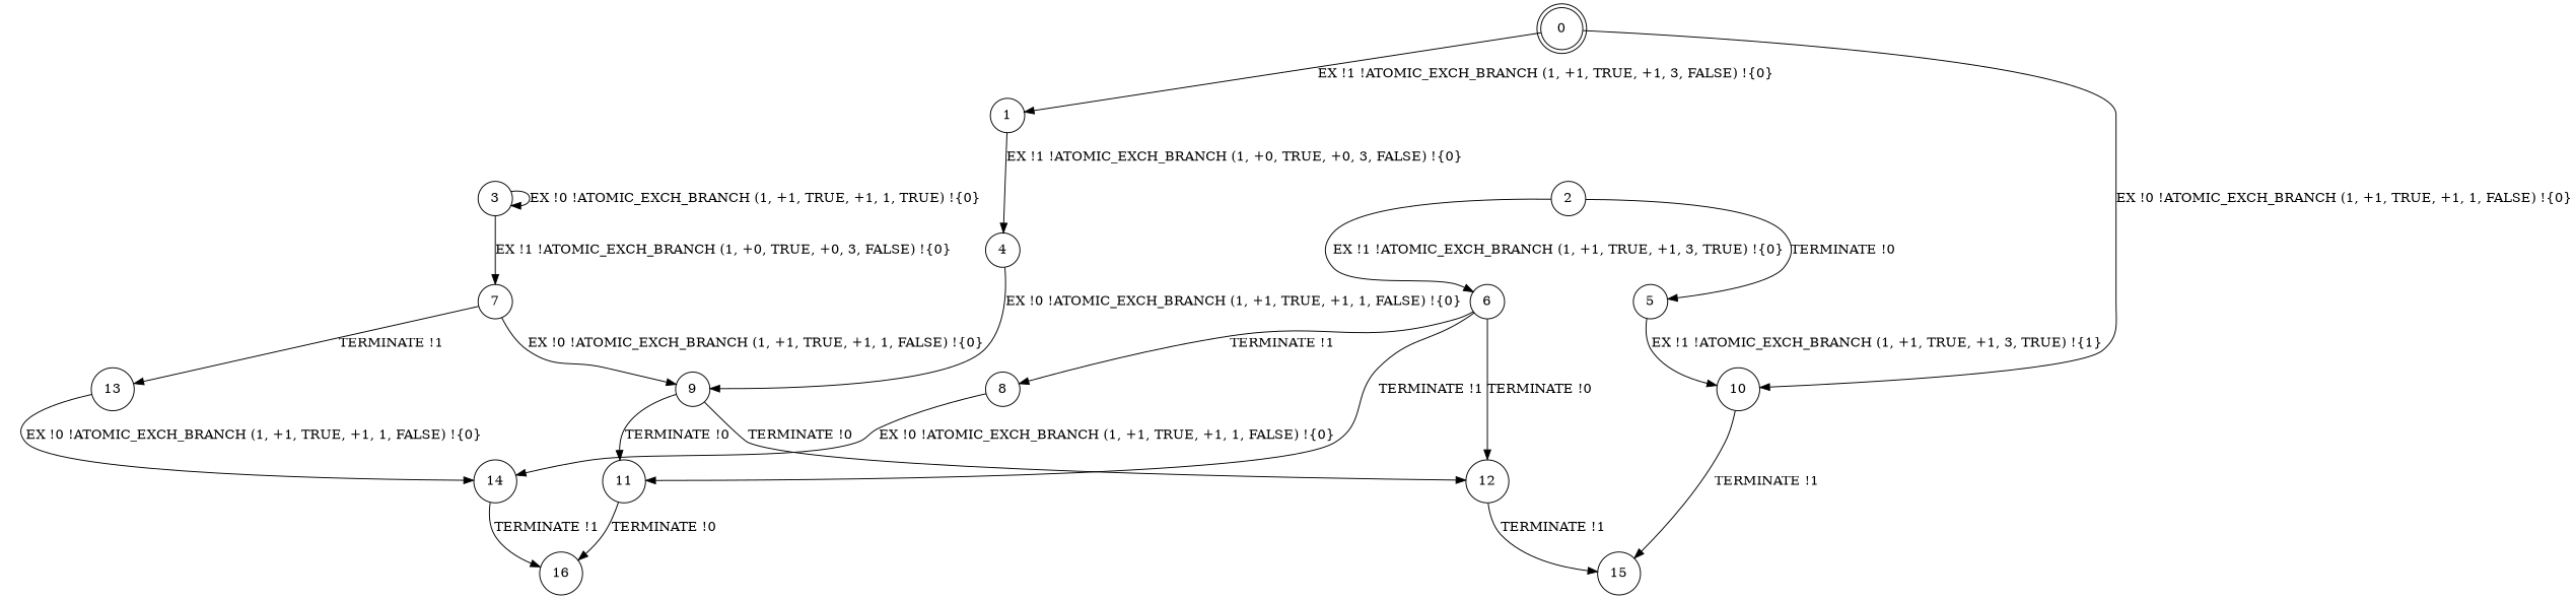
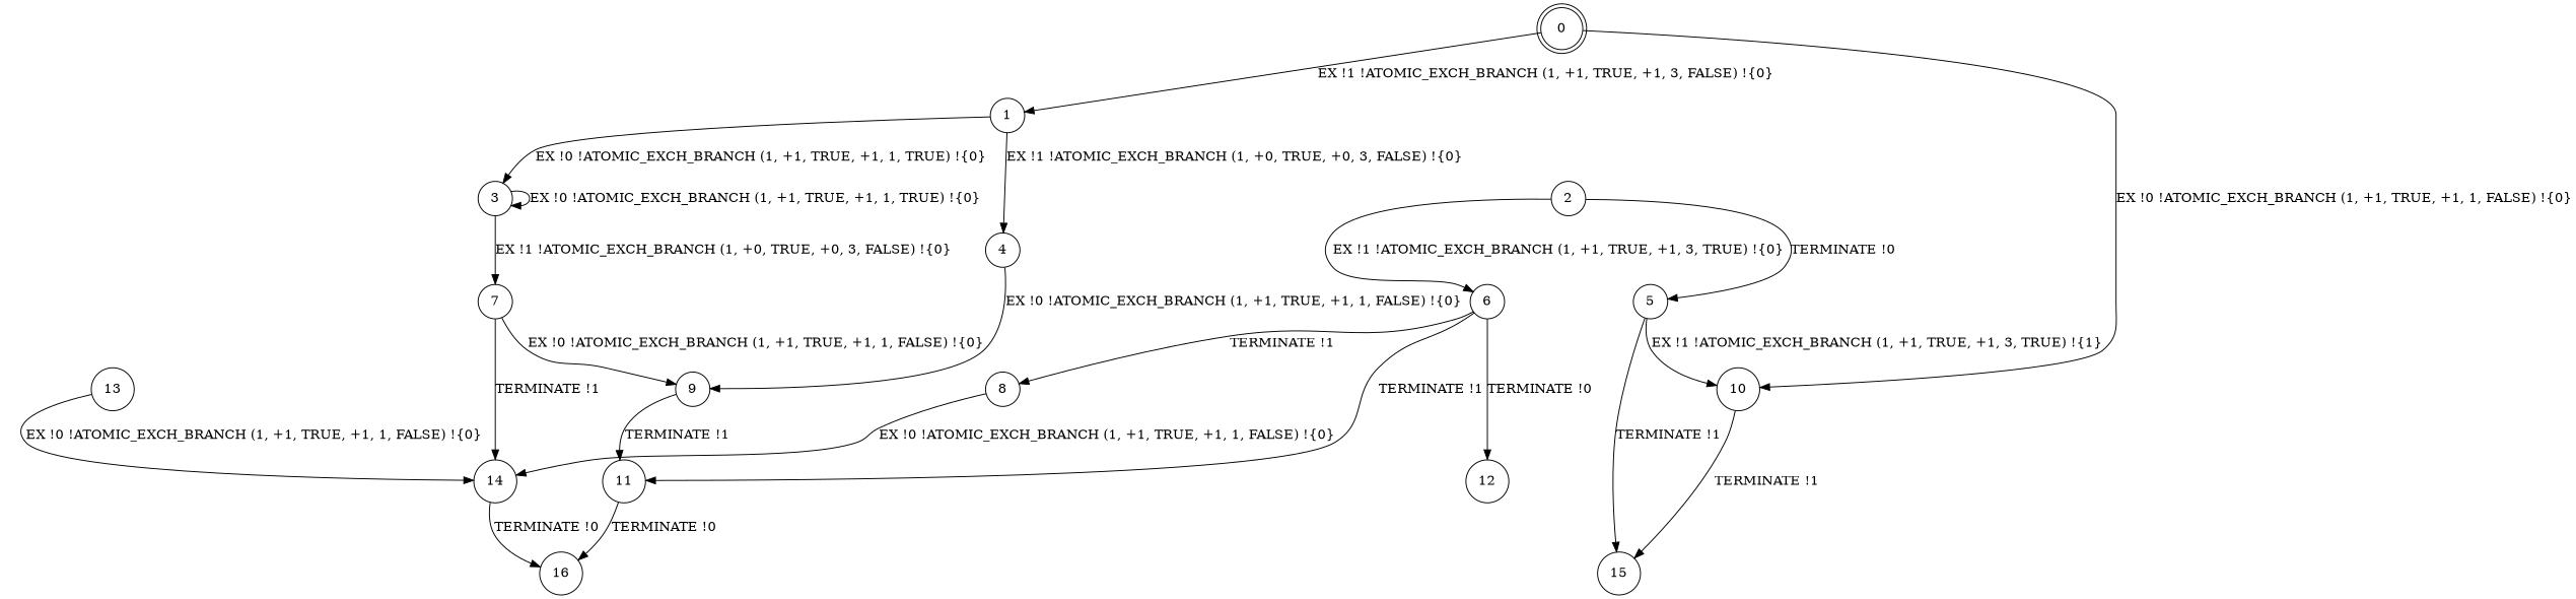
  digraph {
    node [shape=circle]
    0 [peripheries=2]
    1
    10
    3
    4
    2
    5
    6
    7
    9
    8
    11
    12
    13
    14
    15
    16
    0 -> 1 [label="EX !1 !ATOMIC_EXCH_BRANCH (1, +1, TRUE, +1, 3, FALSE) !{0}"]
    0 -> 10 [label="EX !0 !ATOMIC_EXCH_BRANCH (1, +1, TRUE, +1, 1, FALSE) !{0}"]
+   1 -> 3 [label="EX !0 !ATOMIC_EXCH_BRANCH (1, +1, TRUE, +1, 1, TRUE) !{0}"]
    1 -> 4 [label="EX !1 !ATOMIC_EXCH_BRANCH (1, +0, TRUE, +0, 3, FALSE) !{0}"]
    10 -> 15 [label="TERMINATE !1"]
    3 -> 3 [label="EX !0 !ATOMIC_EXCH_BRANCH (1, +1, TRUE, +1, 1, TRUE) !{0}"]
    3 -> 7 [label="EX !1 !ATOMIC_EXCH_BRANCH (1, +0, TRUE, +0, 3, FALSE) !{0}"]
    4 -> 9 [label="EX !0 !ATOMIC_EXCH_BRANCH (1, +1, TRUE, +1, 1, FALSE) !{0}"]
    2 -> 5 [label="TERMINATE !0"]
    2 -> 6 [label="EX !1 !ATOMIC_EXCH_BRANCH (1, +1, TRUE, +1, 3, TRUE) !{0}"]
    5 -> 10 [label="EX !1 !ATOMIC_EXCH_BRANCH (1, +1, TRUE, +1, 3, TRUE) !{1}"]
    6 -> 8 [label="TERMINATE !1"]
    6 -> 11 [label="TERMINATE !1"]
    6 -> 12 [label="TERMINATE !0"]
    7 -> 9 [label="EX !0 !ATOMIC_EXCH_BRANCH (1, +1, TRUE, +1, 1, FALSE) !{0}"]
-   7 -> 13 [label="TERMINATE !1"]
-   9 -> 11 [label="TERMINATE !0"]
-   9 -> 12 [label="TERMINATE !0"]
+   7 -> 14 [label="TERMINATE !1"]
+   9 -> 11 [label="TERMINATE !1"]
    8 -> 14 [label="EX !0 !ATOMIC_EXCH_BRANCH (1, +1, TRUE, +1, 1, FALSE) !{0}"]
    11 -> 16 [label="TERMINATE !0"]
-   12 -> 15 [label="TERMINATE !1"]
+   5 -> 15 [label="TERMINATE !1"]
    13 -> 14 [label="EX !0 !ATOMIC_EXCH_BRANCH (1, +1, TRUE, +1, 1, FALSE) !{0}"]
-   14 -> 16 [label="TERMINATE !1"]
+   14 -> 16 [label="TERMINATE !0"]
  }
